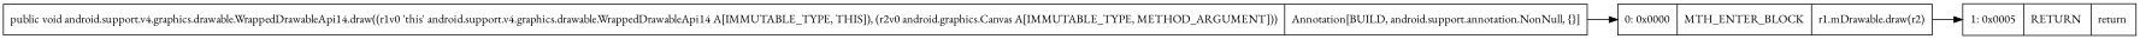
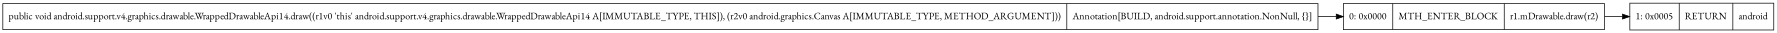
  digraph {
    rankdir=LR
    fontname="EB Garamond"
    node [shape=record fontname="EB Garamond"]
    edge [fontname="EB Garamond"]
    n1 [label="{0\:\ 0x0000|MTH_ENTER_BLOCK\l|r1.mDrawable.draw(r2)\l}"]
-   n2 [label="{1\:\ 0x0005|RETURN\l|return\l}"]
+   n2 [label="{1\:\ 0x0005|RETURN\l|android\l}"]
    n3 [label="{public void android.support.v4.graphics.drawable.WrappedDrawableApi14.draw((r1v0 'this' android.support.v4.graphics.drawable.WrappedDrawableApi14 A[IMMUTABLE_TYPE, THIS]), (r2v0 android.graphics.Canvas A[IMMUTABLE_TYPE, METHOD_ARGUMENT]))  | Annotation[BUILD, android.support.annotation.NonNull, \{\}]\l}"]
    n1 -> n2
    n3 -> n1
  }
